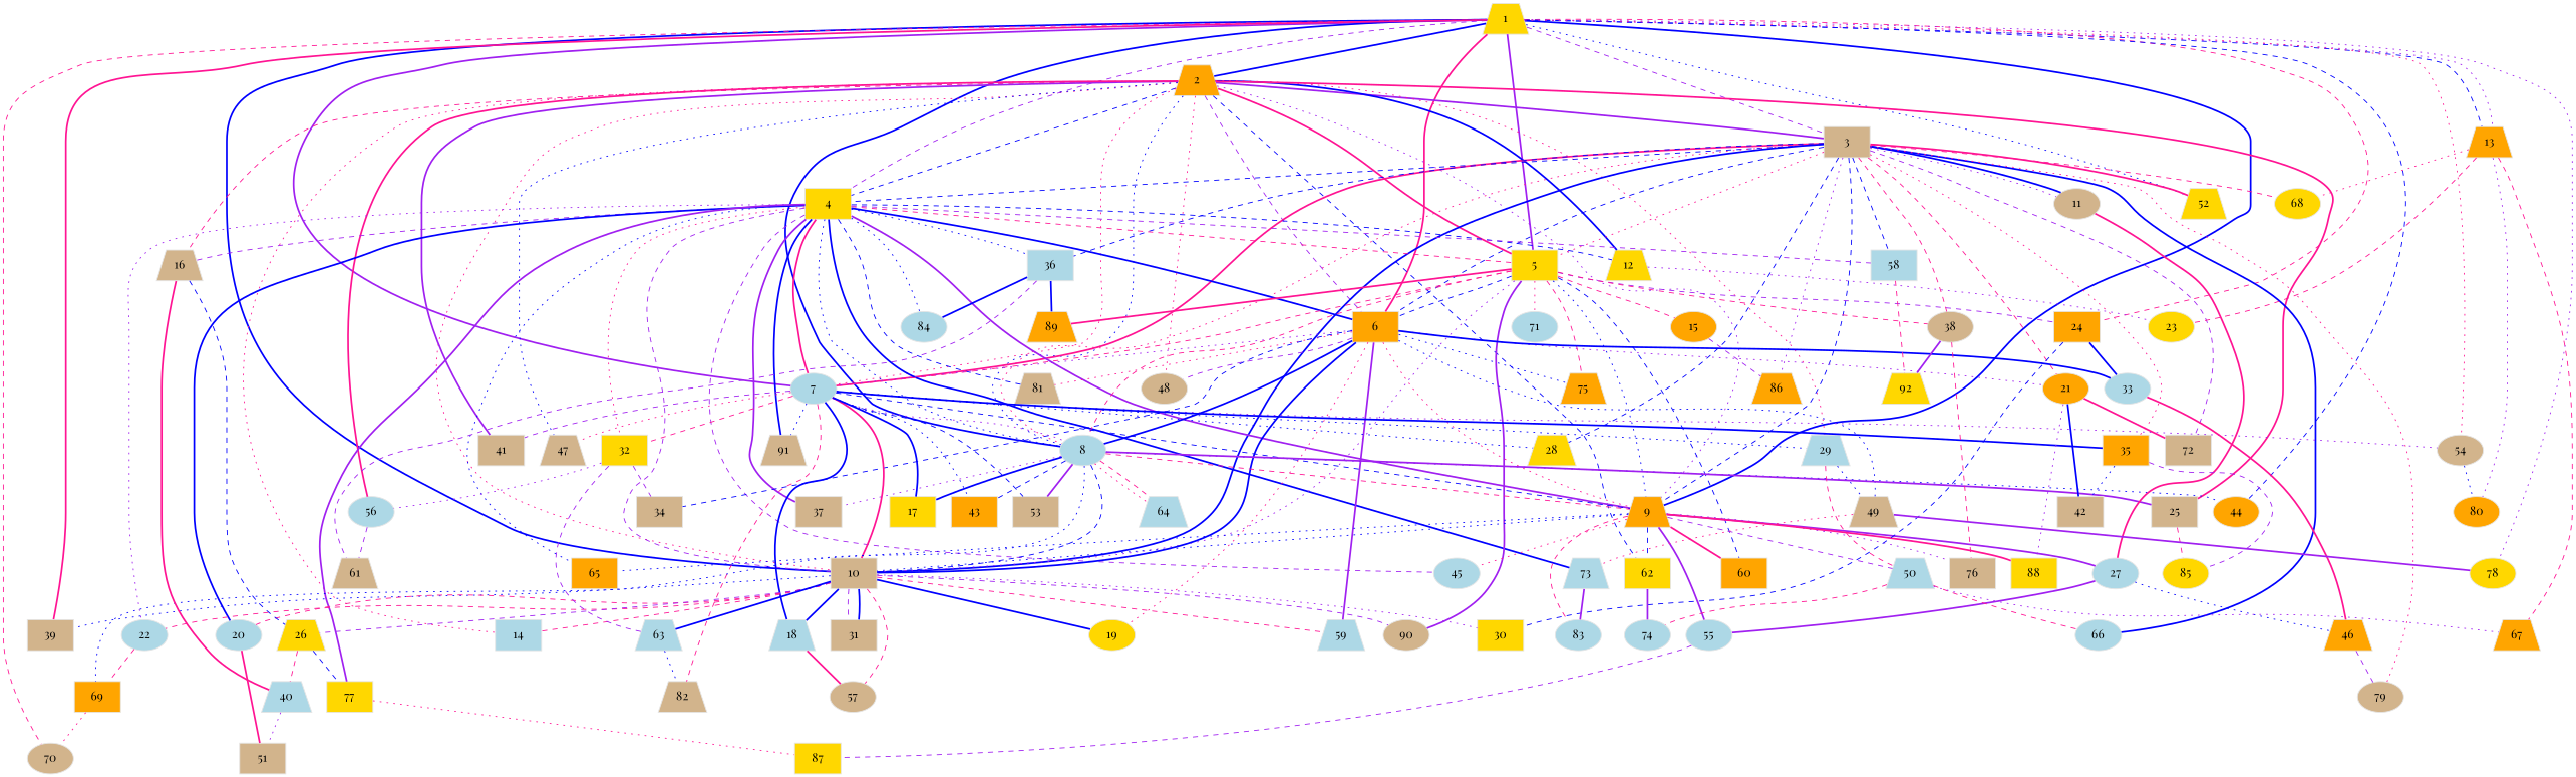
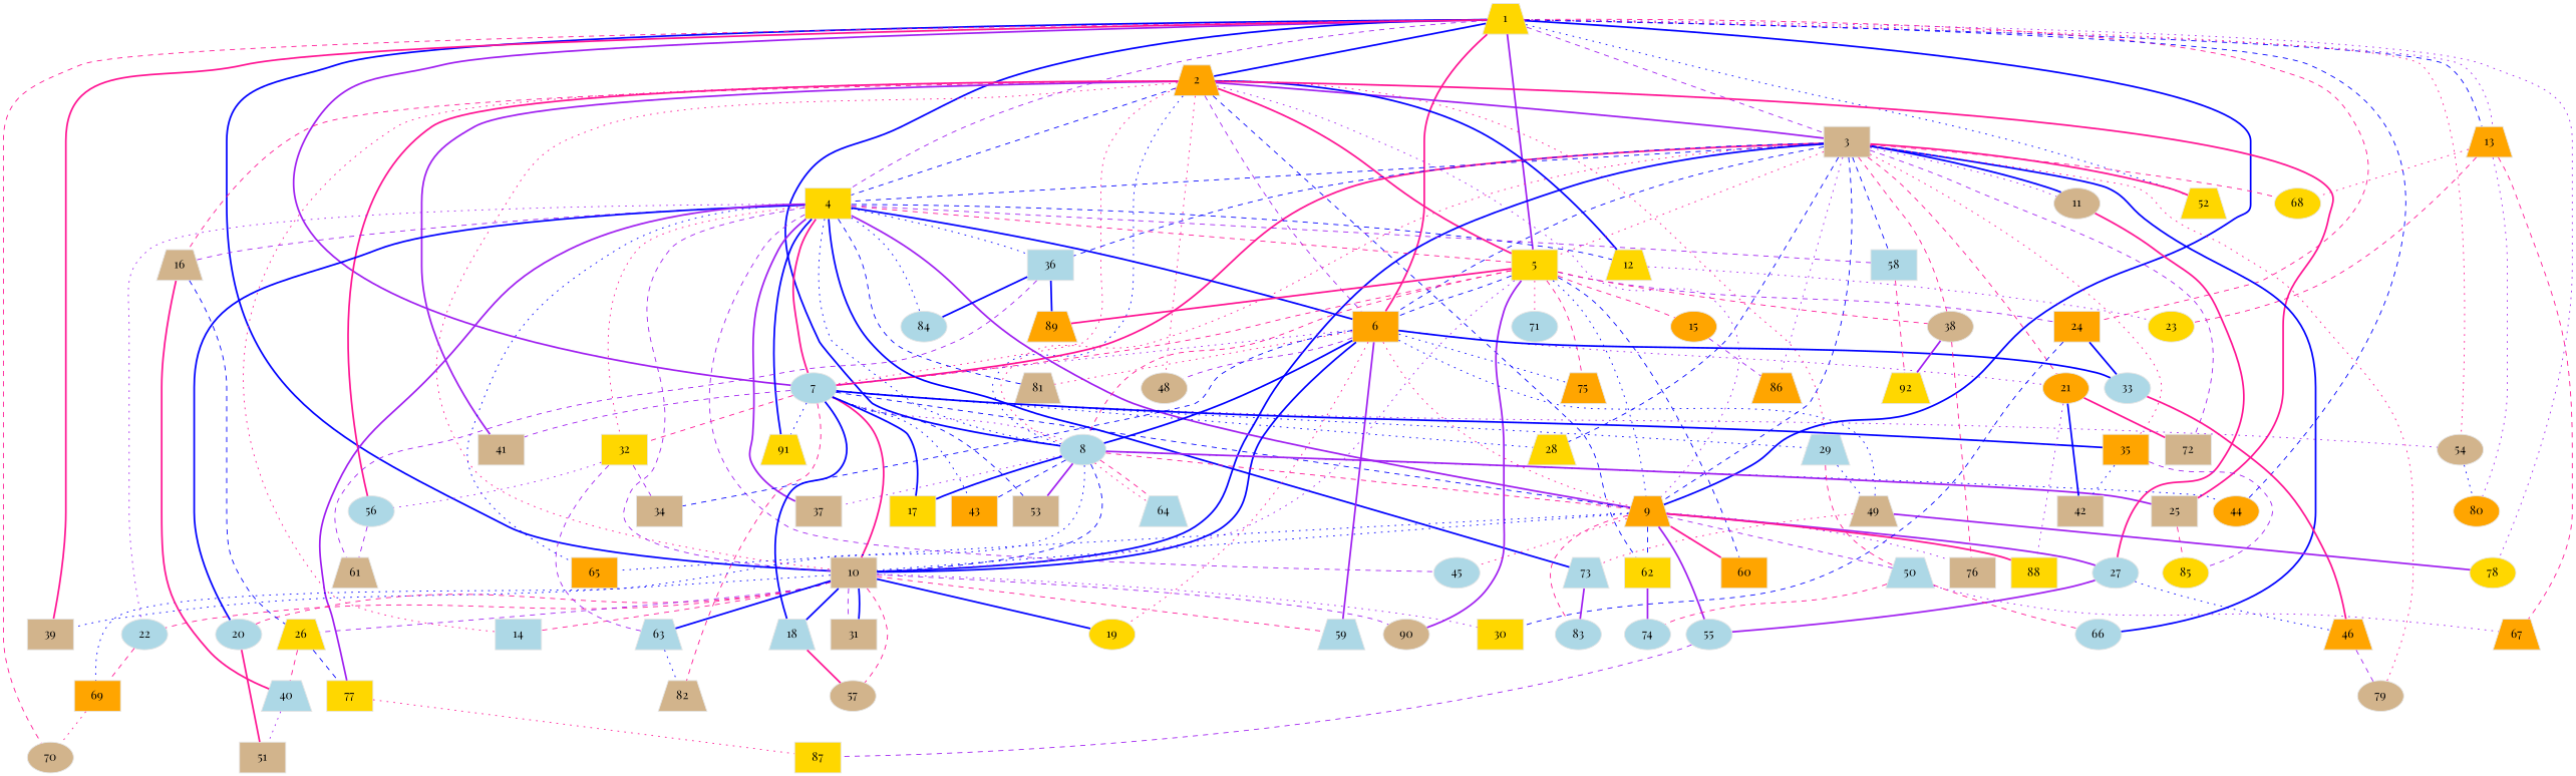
  graph {
    fontname="Playfair Display"
    node [color=gray90 fillcolor=tan fontname="Playfair Display" shape=box style=filled]
    edge [color=blue fontname="Playfair Display" style=dashed]
    1 [fillcolor=gold shape=trapezium]
    2 [fillcolor=orange shape=trapezium]
    3
    4 [fillcolor=gold]
    5 [fillcolor=gold]
    6 [fillcolor=orange]
    7 [fillcolor=lightblue shape=ellipse]
    8 [fillcolor=lightblue shape=ellipse]
    9 [fillcolor=orange shape=trapezium]
    10
    13 [fillcolor=orange shape=trapezium]
    24 [fillcolor=orange]
    39
    44 [fillcolor=orange shape=ellipse]
    52 [fillcolor=gold shape=trapezium]
    54 [shape=ellipse]
    70 [shape=ellipse]
    78 [fillcolor=gold shape=ellipse]
    12 [fillcolor=gold shape=trapezium]
    14 [fillcolor=lightblue]
    16 [shape=trapezium]
    25
    29 [fillcolor=lightblue shape=trapezium]
    41
-   47 [shape=trapezium]
    48 [shape=ellipse]
    56 [fillcolor=lightblue shape=ellipse]
    62 [fillcolor=gold]
    11 [shape=ellipse]
    21 [fillcolor=orange shape=ellipse]
    28 [fillcolor=gold shape=trapezium]
    35 [fillcolor=orange]
    36 [fillcolor=lightblue]
    38 [shape=ellipse]
    58 [fillcolor=lightblue]
    66 [fillcolor=lightblue shape=ellipse]
    68 [fillcolor=gold shape=ellipse]
    72
    79 [shape=ellipse]
    86 [fillcolor=orange shape=trapezium]
    20 [fillcolor=lightblue shape=ellipse]
    22 [fillcolor=lightblue shape=ellipse]
    32 [fillcolor=gold]
    37
    45 [fillcolor=lightblue shape=ellipse]
    65 [fillcolor=orange]
    73 [fillcolor=lightblue shape=trapezium]
    77 [fillcolor=gold]
    81 [shape=trapezium]
    84 [fillcolor=lightblue shape=ellipse]
-   91 [shape=trapezium]
+   91 [fillcolor=gold shape=trapezium]
    15 [fillcolor=orange shape=ellipse]
    60 [fillcolor=orange]
    71 [fillcolor=lightblue shape=ellipse]
    75 [fillcolor=orange shape=trapezium]
    89 [fillcolor=orange shape=trapezium]
    90 [shape=ellipse]
    19 [fillcolor=gold shape=ellipse]
    33 [fillcolor=lightblue shape=ellipse]
    34
    49 [shape=trapezium]
    59 [fillcolor=lightblue shape=trapezium]
    17 [fillcolor=gold]
    18 [fillcolor=lightblue shape=trapezium]
    43 [fillcolor=orange]
    53
    82 [shape=trapezium]
    64 [fillcolor=lightblue shape=trapezium]
    69 [fillcolor=orange]
    27 [fillcolor=lightblue shape=ellipse]
    50 [fillcolor=lightblue shape=trapezium]
    55 [fillcolor=lightblue shape=ellipse]
    76
    83 [fillcolor=lightblue shape=ellipse]
    88 [fillcolor=gold]
    26 [fillcolor=gold shape=trapezium]
    30 [fillcolor=gold]
    31
    57 [shape=ellipse]
    63 [fillcolor=lightblue shape=trapezium]
    23 [fillcolor=gold shape=ellipse]
    67 [fillcolor=orange shape=trapezium]
    80 [fillcolor=orange shape=ellipse]
    40 [fillcolor=lightblue shape=trapezium]
    85 [fillcolor=gold shape=ellipse]
    61 [shape=trapezium]
    74 [fillcolor=lightblue shape=ellipse]
    42
    92 [fillcolor=gold shape=trapezium]
    51
    87 [fillcolor=gold]
    46 [fillcolor=orange shape=trapezium]
    1 -- 2 [style=bold]
    1 -- 3 [color=purple]
    1 -- 4 [color=purple]
    1 -- 5 [color=purple style=bold]
    1 -- 6 [color=deeppink style=bold]
    1 -- 7 [color=purple style=bold]
    1 -- 8 [style=bold]
    1 -- 9 [style=bold]
    1 -- 10 [style=bold]
    1 -- 13
    1 -- 13 [color=purple style=dotted]
    1 -- 24 [color=deeppink]
    1 -- 39 [color=deeppink style=bold]
    1 -- 44
    1 -- 52 [style=dotted]
    1 -- 54 [color=deeppink style=dotted]
    1 -- 70 [color=deeppink]
    1 -- 78 [color=purple style=dotted]
    2 -- 3 [color=purple style=bold]
    2 -- 4
    2 -- 5 [color=deeppink style=bold]
    2 -- 6 [color=purple]
    2 -- 7 [color=deeppink style=dotted]
    2 -- 8 [style=dotted]
    2 -- 9 [color=purple style=dotted]
    2 -- 10 [color=deeppink style=dotted]
    2 -- 12 [style=bold]
    2 -- 14 [color=deeppink style=dotted]
    2 -- 16 [color=deeppink]
    2 -- 25 [color=deeppink style=bold]
    2 -- 29 [color=deeppink style=dotted]
    2 -- 41 [color=purple style=bold]
-   2 -- 47 [style=dotted]
    2 -- 48 [color=deeppink style=dotted]
    2 -- 56 [color=deeppink style=bold]
    2 -- 62
    3 -- 4
    3 -- 5 [color=deeppink style=dotted]
    3 -- 6
    3 -- 7 [color=deeppink style=bold]
    3 -- 8 [color=deeppink style=dotted]
    3 -- 9
    3 -- 10 [style=bold]
    3 -- 52 [color=deeppink style=bold]
    3 -- 11 [color=purple style=dotted]
    3 -- 11 [style=bold]
    3 -- 21 [color=deeppink]
    3 -- 28
    3 -- 35 [color=deeppink style=dotted]
    3 -- 36
    3 -- 38 [color=deeppink]
    3 -- 58
    3 -- 66 [style=bold]
    3 -- 68 [color=deeppink]
    3 -- 72 [color=purple]
    3 -- 79 [color=deeppink style=dotted]
    3 -- 86 [color=purple style=dotted]
    4 -- 5 [color=deeppink]
    4 -- 6 [style=bold]
    4 -- 7 [color=deeppink style=bold]
    4 -- 8 [style=dotted]
    4 -- 9 [color=purple style=bold]
    4 -- 10 [color=purple]
    4 -- 12
    4 -- 16 [color=purple]
    4 -- 36 [style=dotted]
    4 -- 58 [color=purple]
    4 -- 20 [style=bold]
    4 -- 22 [color=purple style=dotted]
    4 -- 32 [color=deeppink style=dotted]
    4 -- 37 [color=purple style=bold]
    4 -- 45 [color=purple]
    4 -- 65 [style=dotted]
    4 -- 73 [style=bold]
    4 -- 77 [color=purple style=bold]
    4 -- 81
    4 -- 84 [style=dotted]
    4 -- 91 [style=bold]
    5 -- 6
    5 -- 7 [color=deeppink]
    5 -- 8 [color=deeppink]
    5 -- 9 [style=dotted]
    5 -- 10 [color=purple style=dotted]
    5 -- 24 [color=purple]
    5 -- 38 [color=deeppink]
    5 -- 15 [color=deeppink]
    5 -- 60
    5 -- 71 [color=deeppink style=dotted]
    5 -- 75 [color=deeppink]
    5 -- 89 [color=deeppink style=bold]
    5 -- 90 [color=purple style=bold]
    6 -- 7 [color=purple style=dotted]
    6 -- 8 [style=bold]
    6 -- 9 [color=deeppink style=dotted]
    6 -- 10 [style=bold]
    6 -- 48 [color=purple]
    6 -- 21 [color=purple style=dotted]
    6 -- 81 [color=deeppink style=dotted]
    6 -- 75 [style=dotted]
    6 -- 19 [color=deeppink style=dotted]
    6 -- 33 [style=bold]
    6 -- 34
    6 -- 49 [style=dotted]
    6 -- 59 [color=purple style=bold]
    7 -- 8 [color=purple style=dotted]
    7 -- 9
    7 -- 10 [color=deeppink style=bold]
    7 -- 54 [color=purple style=dotted]
    7 -- 29 [style=dotted]
    7 -- 41 [color=purple]
-   7 -- 47 [color=deeppink style=dotted]
    7 -- 28 [style=dotted]
    7 -- 35 [style=bold]
    7 -- 32 [color=deeppink]
    7 -- 91 [style=dotted]
    7 -- 17 [style=bold]
    7 -- 18 [style=bold]
    7 -- 43 [style=dotted]
    7 -- 53
    7 -- 82 [color=deeppink]
    8 -- 9 [color=deeppink]
    8 -- 10
    8 -- 44 [style=dotted]
    8 -- 25 [color=purple style=bold]
    8 -- 37 [color=purple style=dotted]
    8 -- 17 [style=bold]
    8 -- 43
    8 -- 53 [color=purple style=bold]
    8 -- 64 [color=deeppink style=dotted]
    8 -- 64 [color=deeppink]
    8 -- 69 [style=dotted]
    9 -- 10 [style=dotted]
    9 -- 62
    9 -- 45 [color=deeppink style=dotted]
    9 -- 65 [style=dotted]
    9 -- 60 [color=deeppink style=bold]
    9 -- 27 [color=purple style=bold]
    9 -- 50 [color=purple]
    9 -- 55 [color=purple style=bold]
    9 -- 76 [color=purple style=dotted]
    9 -- 83 [color=deeppink]
    9 -- 88 [color=deeppink style=bold]
    10 -- 39 [style=dotted]
    10 -- 14 [color=deeppink]
    10 -- 20 [color=deeppink]
    10 -- 22 [color=deeppink]
    10 -- 90 [color=purple]
    10 -- 19 [style=bold]
    10 -- 59 [color=deeppink]
    10 -- 18 [style=bold]
    10 -- 26 [color=purple]
    10 -- 30 [color=purple style=dotted]
    10 -- 31 [color=purple]
    10 -- 31 [style=bold]
    10 -- 57 [color=deeppink]
    10 -- 63 [style=bold]
    13 -- 68 [color=deeppink style=dotted]
    13 -- 23 [color=deeppink]
    13 -- 67 [color=deeppink]
    13 -- 80 [color=purple style=dotted]
    24 -- 33 [style=bold]
    24 -- 30
    54 -- 80 [style=dotted]
    12 -- 23 [color=purple style=dotted]
    16 -- 26
    16 -- 40 [color=deeppink style=bold]
    25 -- 85 [color=deeppink]
    29 -- 49 [style=dotted]
    29 -- 50 [color=deeppink]
    56 -- 61 [color=purple]
    62 -- 74 [color=purple style=bold]
    11 -- 27 [color=deeppink style=bold]
    21 -- 72 [color=deeppink style=bold]
    21 -- 88 [color=purple style=dotted]
    21 -- 42 [style=bold]
    35 -- 85 [color=purple]
    35 -- 42 [style=dotted]
    36 -- 84 [style=bold]
    36 -- 89 [style=bold]
    36 -- 61 [color=purple]
    38 -- 76 [color=deeppink]
    38 -- 92 [color=purple style=bold]
    58 -- 92 [color=deeppink]
    20 -- 51 [color=deeppink style=bold]
    22 -- 69 [color=deeppink]
    32 -- 56 [color=purple style=dotted]
    32 -- 34 [color=purple]
    32 -- 63 [color=purple]
    73 -- 83 [color=purple style=bold]
    77 -- 87 [color=deeppink style=dotted]
    15 -- 86 [color=purple]
    33 -- 46 [color=deeppink style=bold]
    49 -- 78 [color=purple style=bold]
    49 -- 73 [color=deeppink style=dotted]
    18 -- 57 [color=deeppink style=bold]
    69 -- 70 [color=deeppink style=dotted]
    27 -- 55 [color=purple style=bold]
    27 -- 46 [style=dotted]
    50 -- 66 [color=deeppink]
    50 -- 67 [color=purple style=dotted]
    50 -- 74 [color=deeppink]
    55 -- 87 [color=purple]
    26 -- 77
    26 -- 40 [color=deeppink]
    63 -- 82 [style=dotted]
    40 -- 51 [color=purple style=dotted]
    46 -- 79 [color=purple]
  }
